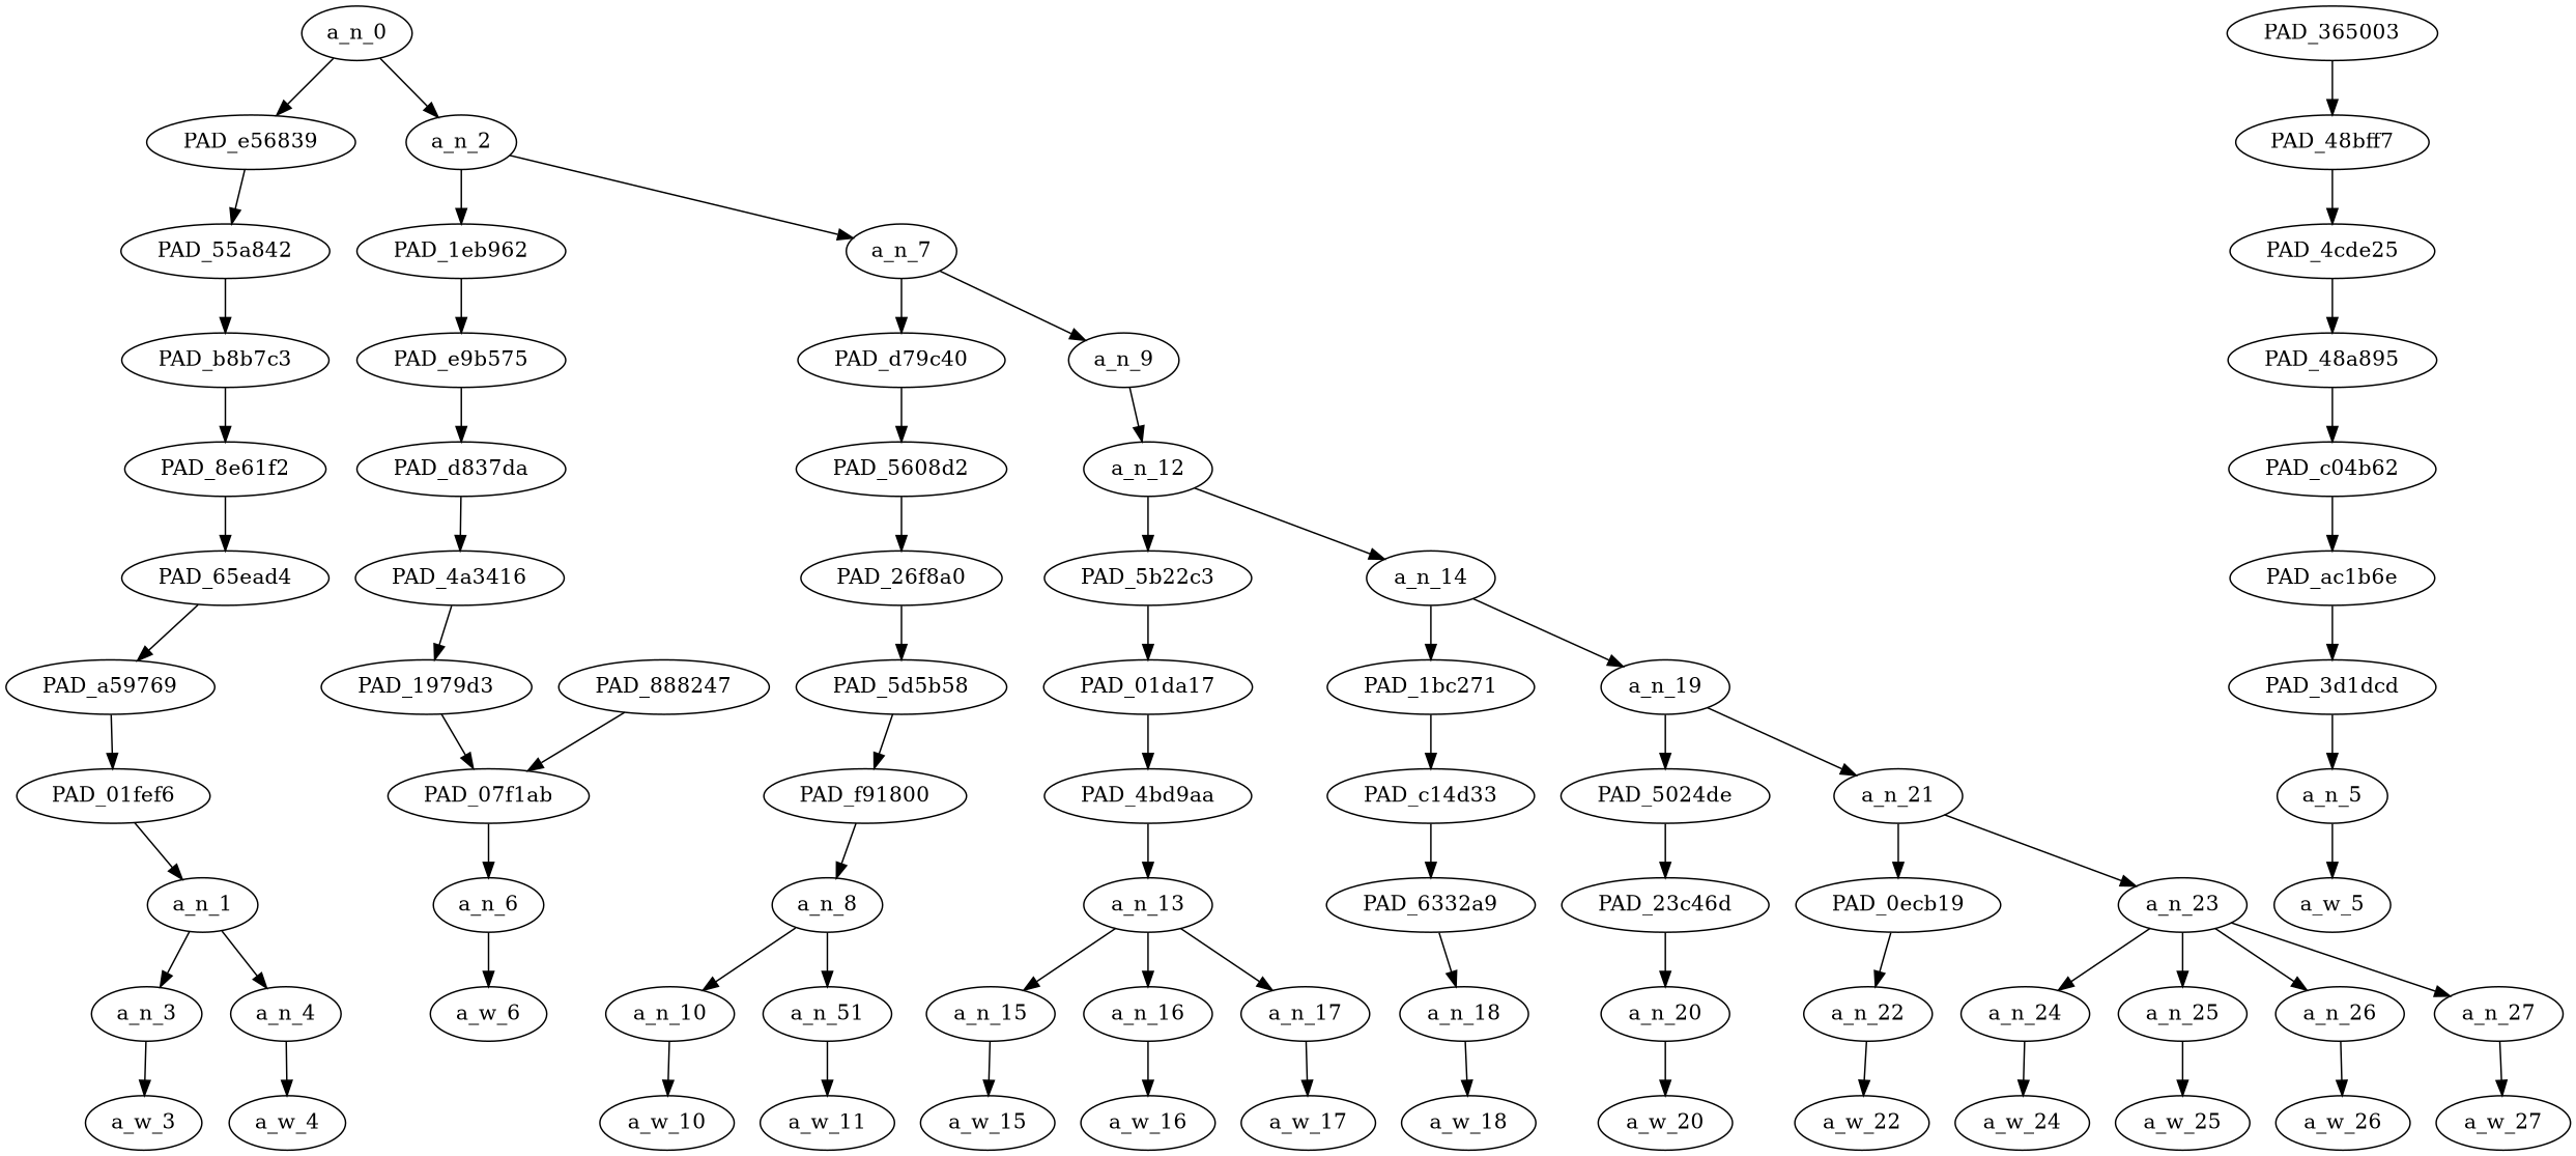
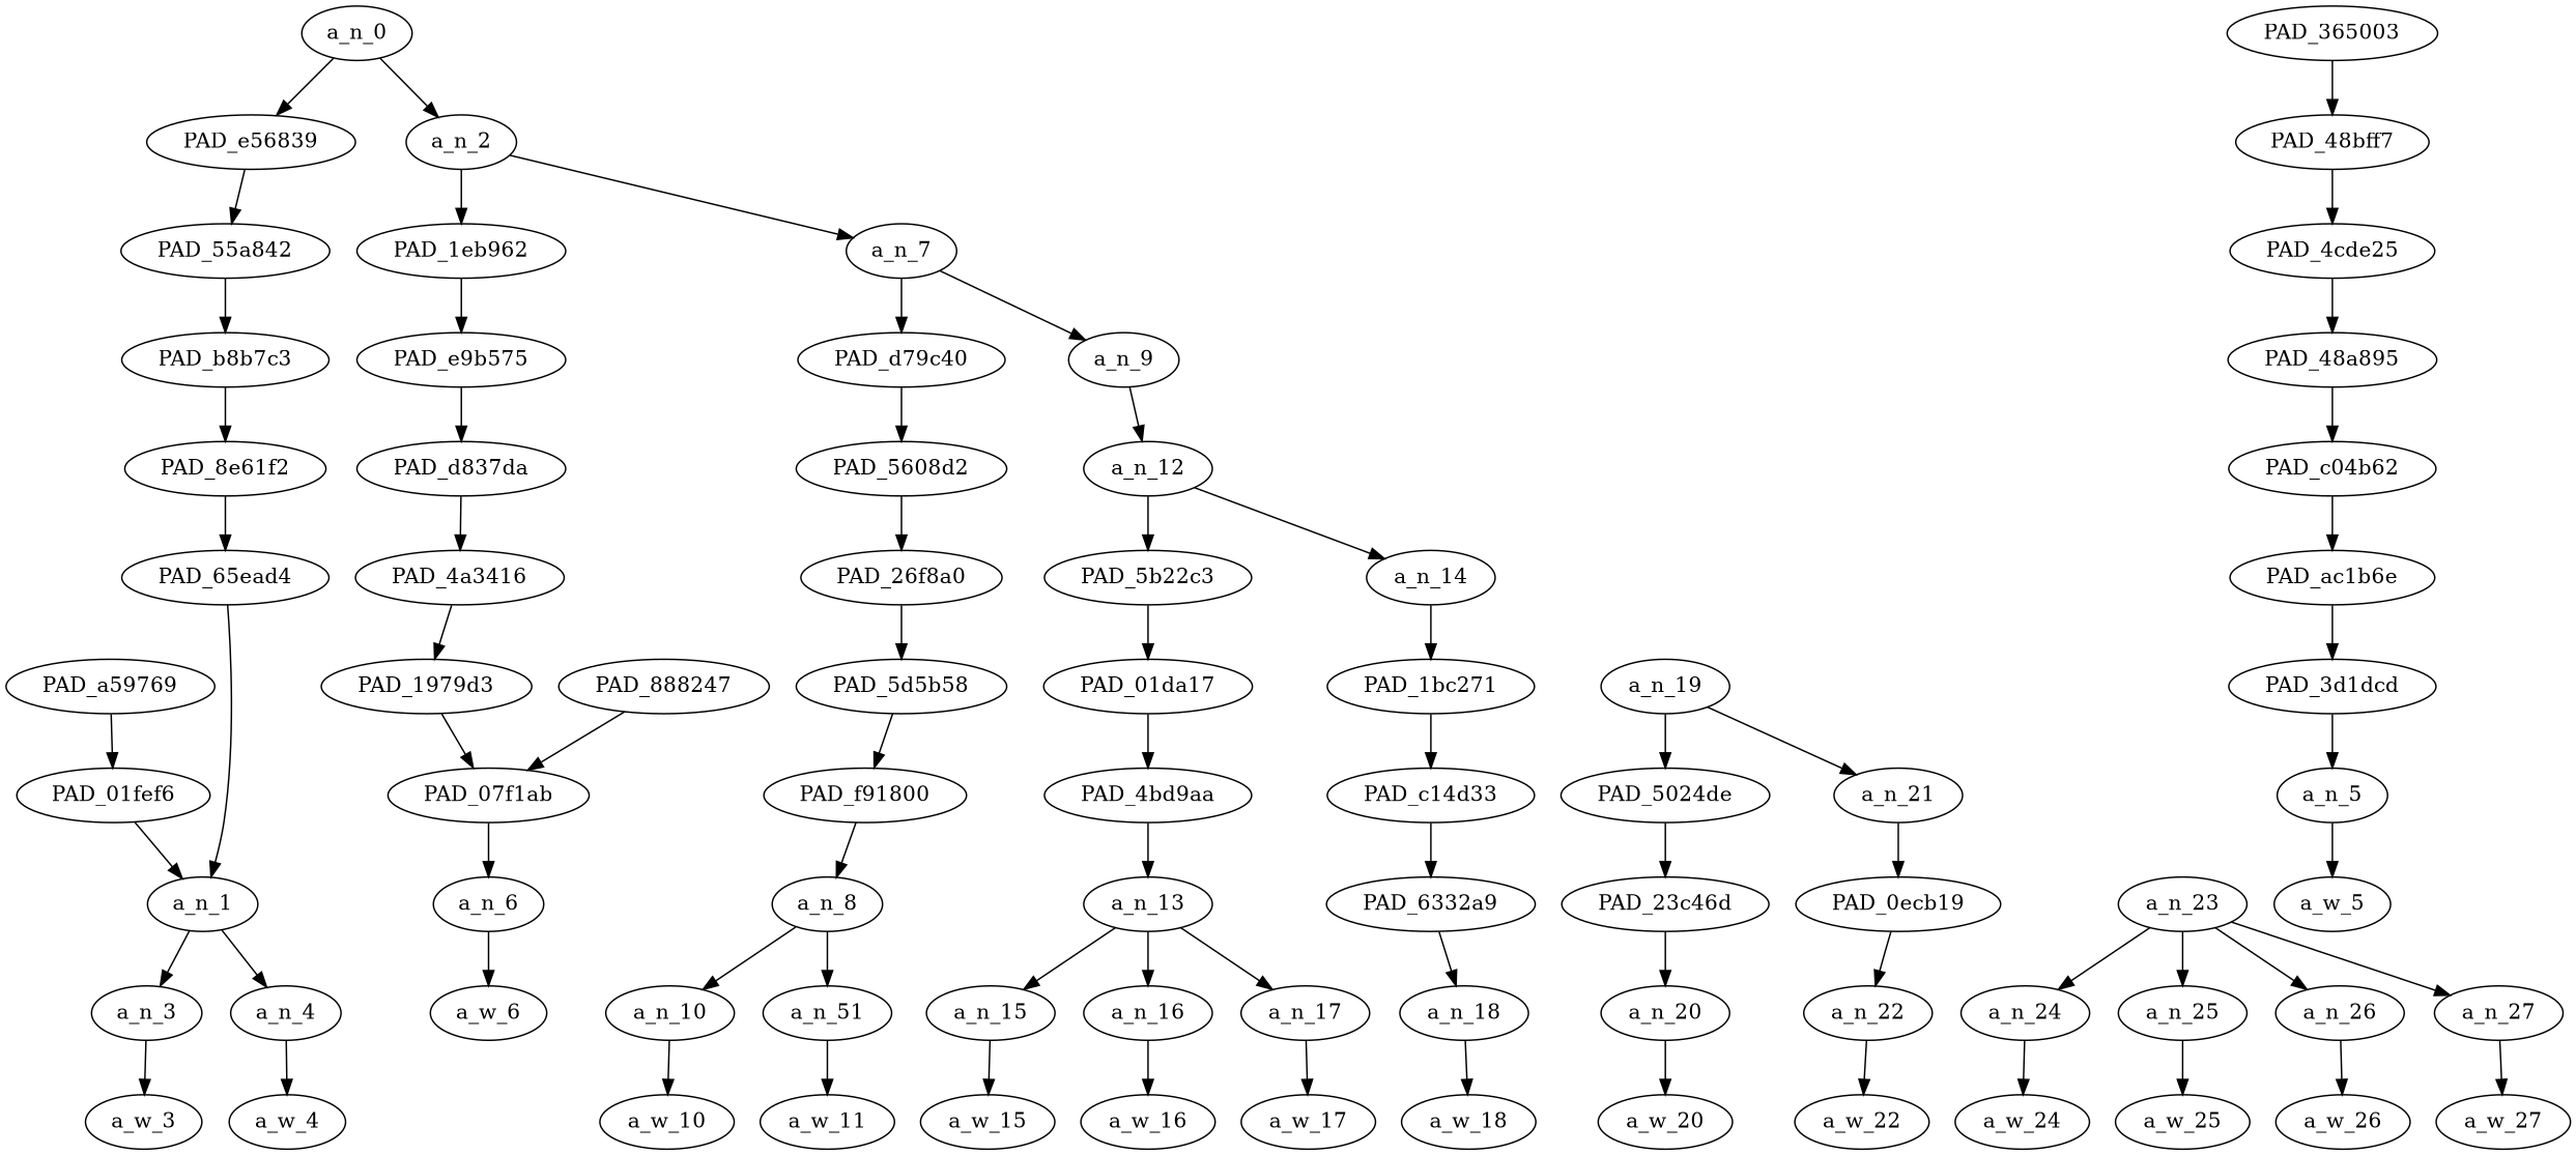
  strict digraph {
    node [div_dir=1 index=0 level=1 text_span="[3]" value=0.16749252]
    a_n_0 [level=10 text_span="[0, 1, 2, 3, 4, 5, 6, 7, 8, 9, 10, 11, 12, 13, 14, 15]" value=1.00000001]
    PAD_e56839 [level=9 text_span="[0, 1]"]
    a_n_2 [index=1 level=9 text_span="[2, 3, 4, 5, 6, 7, 8, 9, 10, 11, 12, 13, 14, 15]" value=0.83217989]
    PAD_55a842 [level=8 text_span="[0, 1]"]
    PAD_1eb962 [index=2 level=8 value=0.03845300]
    a_n_7 [index=3 level=8 text_span="[4, 5, 6, 7, 8, 9, 10, 11, 12, 13, 14, 15]" value=0.70221100]
    PAD_b8b7c3 [level=7 text_span="[0, 1]"]
    PAD_365003 [div_dir=-1 index=1 level=8 text_span="[2]" value=0.09120877]
    PAD_48bff7 [div_dir=-1 index=1 level=7 text_span="[2]" value=0.09120877]
    PAD_e9b575 [index=2 level=7 value=0.03845300]
    PAD_d79c40 [index=3 level=7 text_span="[4, 5]" value=0.09774898]
    a_n_9 [index=4 level=7 text_span="[6, 7, 8, 9, 10, 11, 12, 13, 14, 15]" value=0.60410935]
    PAD_8e61f2 [level=6 text_span="[0, 1]"]
    PAD_65ead4 [level=5 text_span="[0, 1]"]
    PAD_a59769 [level=4 text_span="[0, 1]"]
    PAD_01fef6 [level=3 text_span="[0, 1]"]
    a_n_1 [level=2 text_span="[0, 1]"]
    a_n_3 [text_span="[0]" value=0.09262467]
    a_n_4 [div_dir=-1 index=1 text_span="[1]" value=0.07467972]
    a_w_3 [div_dir=0 level=0 text_span="[0]" value="<user>"]
    a_w_4 [div_dir=0 index=1 level=0 text_span="[1]" value="<user>1"]
    PAD_4cde25 [div_dir=-1 index=1 level=6 text_span="[2]" value=0.09120877]
    PAD_d837da [index=2 level=6 value=0.03845300]
    PAD_5608d2 [index=3 level=6 text_span="[4, 5]" value=0.09774898]
    a_n_12 [index=4 level=6 text_span="[6, 7, 8, 9, 10, 11, 12, 13, 14, 15]" value=0.60373888]
    PAD_48a895 [div_dir=-1 index=1 level=5 text_span="[2]" value=0.09120877]
    PAD_c04b62 [div_dir=-1 index=1 level=4 text_span="[2]" value=0.09120877]
    PAD_ac1b6e [div_dir=-1 index=1 level=3 text_span="[2]" value=0.09120877]
    PAD_3d1dcd [div_dir=-1 index=1 level=2 text_span="[2]" value=0.09120877]
    a_n_5 [div_dir=-1 index=2 text_span="[2]" value=0.09120877]
    a_w_5 [div_dir=0 index=2 level=0 text_span="[2]" value=nope]
    PAD_4a3416 [index=2 level=5 value=0.03845300]
    PAD_1979d3 [index=2 level=4 value=0.03845300]
    PAD_07f1ab [index=2 level=2 value=0.03845300]
    PAD_888247 [index=2 level=3 value=0.03845300]
    a_n_6 [index=3 value=0.03845300]
    a_w_6 [div_dir=0 index=3 level=0 value=it]
    PAD_26f8a0 [index=3 level=5 text_span="[4, 5]" value=0.09774898]
    PAD_5b22c3 [index=4 level=5 text_span="[6, 7, 8]" value=0.17472157]
    a_n_14 [index=5 level=5 text_span="[9, 10, 11, 12, 13, 14, 15]" value=0.42864684]
    PAD_5d5b58 [index=3 level=4 text_span="[4, 5]" value=0.09774898]
    PAD_f91800 [index=3 level=3 text_span="[4, 5]" value=0.09774898]
    a_n_8 [index=3 level=2 text_span="[4, 5]" value=0.09774898]
    a_n_10 [index=4 text_span="[4]" value=0.05006033]
    n45 [index=5 label=a_n_51 text_span="[5]" value=0.04766313]
    a_w_10 [div_dir=0 index=4 level=0 text_span="[4]" value=your]
    a_w_11 [div_dir=0 index=5 level=0 text_span="[5]" value=imagination]
    PAD_01da17 [index=4 level=4 text_span="[6, 7, 8]" value=0.17472157]
    PAD_1bc271 [index=5 level=4 text_span="[9]" value=0.03518096]
    a_n_19 [index=6 level=4 text_span="[10, 11, 12, 13, 14, 15]" value=0.39311743]
    PAD_4bd9aa [index=4 level=3 text_span="[6, 7, 8]" value=0.17472157]
    PAD_c14d33 [index=5 level=3 text_span="[9]" value=0.03518096]
    PAD_5024de [index=6 level=3 text_span="[10]" value=0.03774977]
    a_n_21 [index=7 level=3 text_span="[11, 12, 13, 14, 15]" value=0.35504871]
    a_n_13 [index=4 level=2 text_span="[6, 7, 8]" value=0.17472157]
    a_n_15 [index=6 text_span="[6]" value=0.03620441]
    a_n_16 [div_dir=-1 index=7 text_span="[7]" value=0.08294070]
    a_n_17 [index=8 text_span="[8]" value=0.05543997]
    a_w_15 [div_dir=0 index=6 level=0 text_span="[6]" value=the]
    a_w_16 [div_dir=0 index=7 level=0 text_span="[7]" value=tory]
    a_w_17 [div_dir=0 index=8 level=0 text_span="[8]" value=party]
    PAD_6332a9 [index=5 level=2 text_span="[9]" value=0.03518096]
    PAD_23c46d [index=6 level=2 text_span="[10]" value=0.03774977]
    PAD_0ecb19 [index=7 level=2 text_span="[11]" value=0.03868183]
    a_n_23 [index=8 level=2 text_span="[12, 13, 14, 15]" value=0.31605390]
    a_n_18 [index=9 text_span="[9]" value=0.03518096]
    a_w_18 [div_dir=0 index=9 level=0 text_span="[9]" value=is]
    a_n_20 [index=10 text_span="[10]" value=0.03774977]
    a_n_22 [index=11 text_span="[11]" value=0.03868183]
    a_n_24 [index=12 text_span="[12]" value=0.07449418]
    a_n_25 [index=13 text_span="[13]" value=0.05390919]
    a_n_26 [index=14 text_span="[14]" value=0.05508596]
    a_n_27 [index=15 text_span="[15]" value=0.13227712]
    a_w_20 [div_dir=0 index=10 level=0 text_span="[10]" value=full]
    a_w_22 [div_dir=0 index=11 level=0 text_span="[11]" value=of]
    a_w_24 [div_dir=0 index=12 level=0 text_span="[12]" value=white]
    a_w_25 [div_dir=0 index=13 level=0 text_span="[13]" value=home]
    a_w_26 [div_dir=0 index=14 level=0 text_span="[14]" value=county]
    a_w_27 [div_dir=0 index=15 level=0 text_span="[15]" value=oaps]
    a_n_0 -> PAD_e56839
    a_n_0 -> a_n_2
    PAD_e56839 -> PAD_55a842
    a_n_2 -> PAD_1eb962
    a_n_2 -> a_n_7
    PAD_55a842 -> PAD_b8b7c3
    PAD_1eb962 -> PAD_e9b575
    a_n_7 -> PAD_d79c40
    a_n_7 -> a_n_9
    PAD_b8b7c3 -> PAD_8e61f2
    PAD_365003 -> PAD_48bff7
    PAD_48bff7 -> PAD_4cde25
    PAD_e9b575 -> PAD_d837da
    PAD_d79c40 -> PAD_5608d2
    a_n_9 -> a_n_12
    PAD_8e61f2 -> PAD_65ead4
-   PAD_65ead4 -> PAD_a59769
+   PAD_65ead4 -> a_n_1
    PAD_a59769 -> PAD_01fef6
    PAD_01fef6 -> a_n_1
    a_n_1 -> a_n_3
    a_n_1 -> a_n_4
    a_n_3 -> a_w_3
    a_n_4 -> a_w_4
    PAD_4cde25 -> PAD_48a895
    PAD_d837da -> PAD_4a3416
    PAD_5608d2 -> PAD_26f8a0
    a_n_12 -> PAD_5b22c3
    a_n_12 -> a_n_14
    PAD_48a895 -> PAD_c04b62
    PAD_c04b62 -> PAD_ac1b6e
    PAD_ac1b6e -> PAD_3d1dcd
    PAD_3d1dcd -> a_n_5
    a_n_5 -> a_w_5
    PAD_4a3416 -> PAD_1979d3
    PAD_1979d3 -> PAD_07f1ab
    PAD_07f1ab -> a_n_6
    PAD_888247 -> PAD_07f1ab
    a_n_6 -> a_w_6
    PAD_26f8a0 -> PAD_5d5b58
    PAD_5b22c3 -> PAD_01da17
    a_n_14 -> PAD_1bc271
-   a_n_14 -> a_n_19
    PAD_5d5b58 -> PAD_f91800
    PAD_f91800 -> a_n_8
    a_n_8 -> a_n_10
    a_n_8 -> n45
    a_n_10 -> a_w_10
    n45 -> a_w_11
    PAD_01da17 -> PAD_4bd9aa
    PAD_1bc271 -> PAD_c14d33
    a_n_19 -> PAD_5024de
    a_n_19 -> a_n_21
    PAD_4bd9aa -> a_n_13
    PAD_c14d33 -> PAD_6332a9
    PAD_5024de -> PAD_23c46d
    a_n_21 -> PAD_0ecb19
-   a_n_21 -> a_n_23
    a_n_13 -> a_n_15
    a_n_13 -> a_n_16
    a_n_13 -> a_n_17
    a_n_15 -> a_w_15
    a_n_16 -> a_w_16
    a_n_17 -> a_w_17
    PAD_6332a9 -> a_n_18
    PAD_23c46d -> a_n_20
    PAD_0ecb19 -> a_n_22
    a_n_23 -> a_n_24
    a_n_23 -> a_n_25
    a_n_23 -> a_n_26
    a_n_23 -> a_n_27
    a_n_18 -> a_w_18
    a_n_20 -> a_w_20
    a_n_22 -> a_w_22
    a_n_24 -> a_w_24
    a_n_25 -> a_w_25
    a_n_26 -> a_w_26
    a_n_27 -> a_w_27
  }
